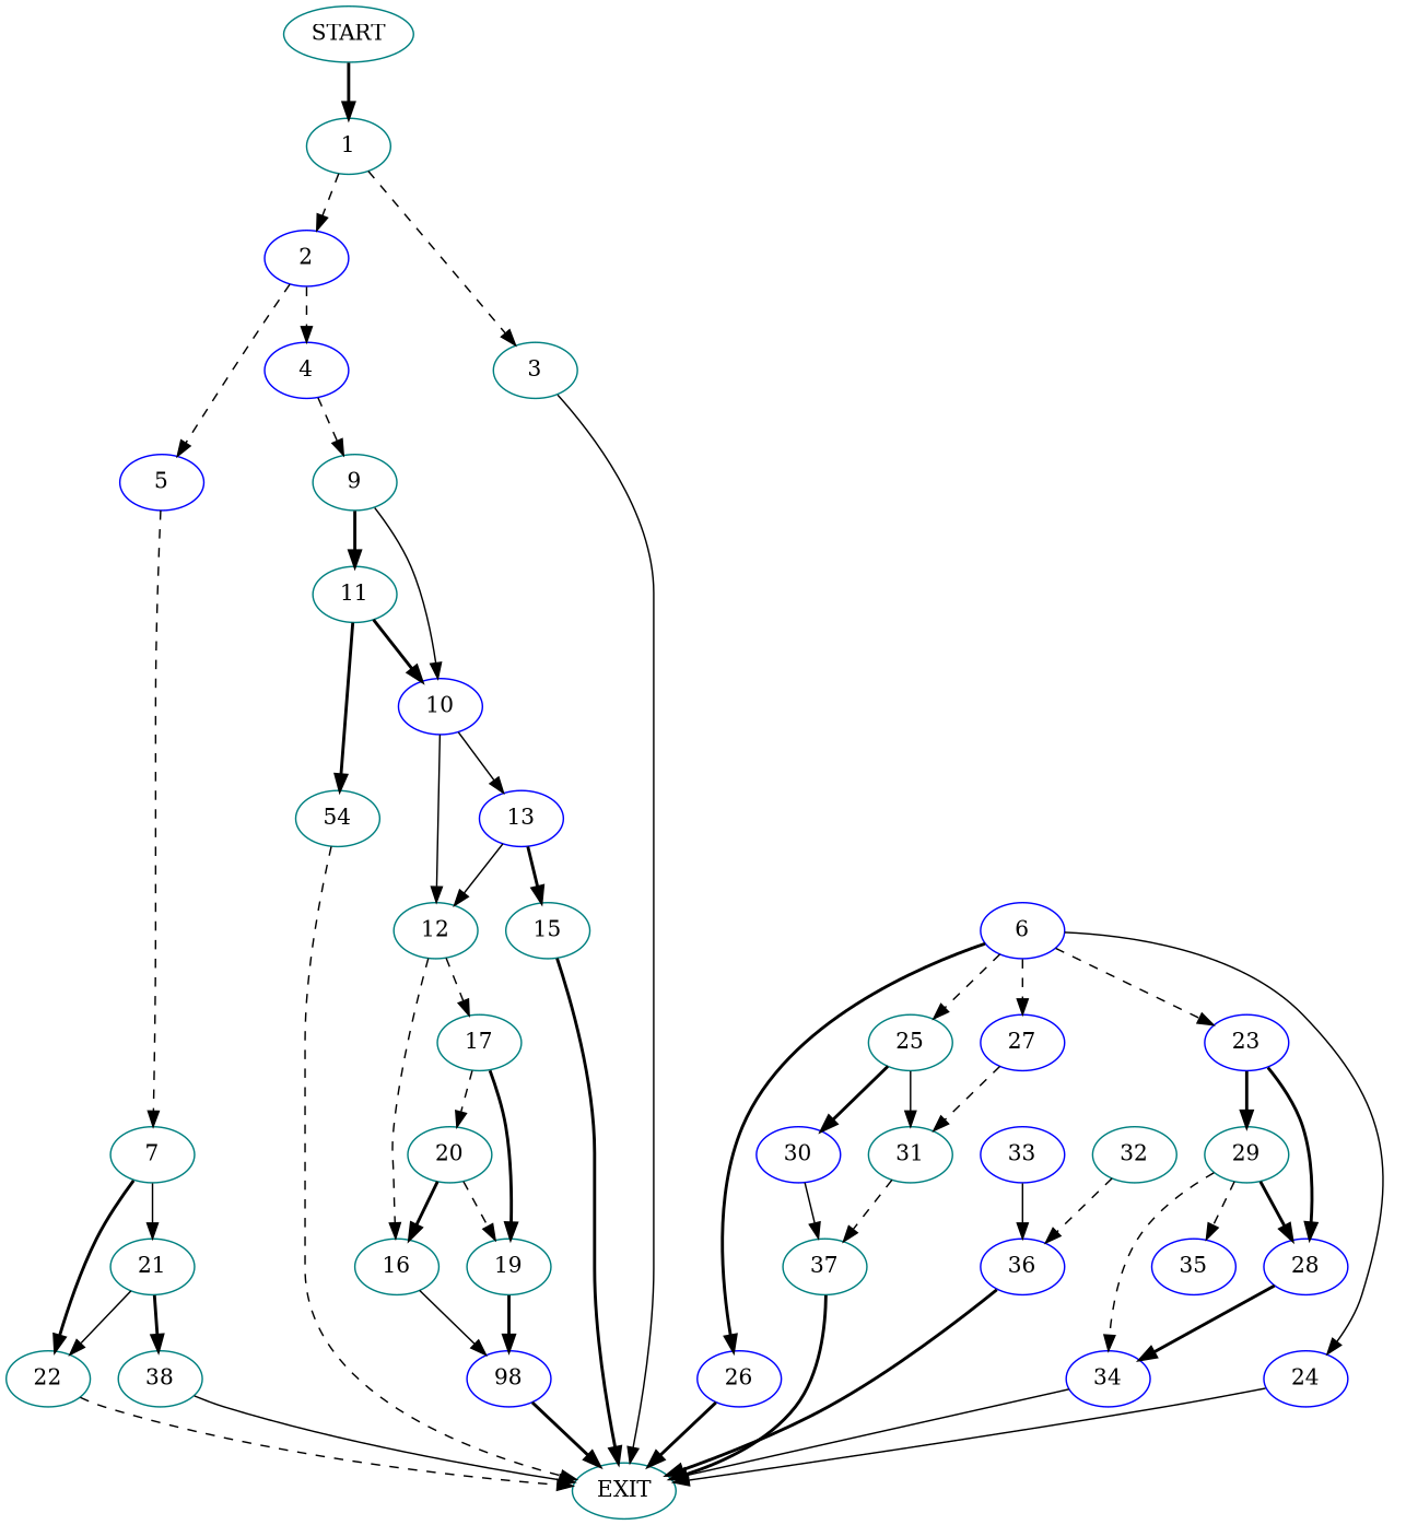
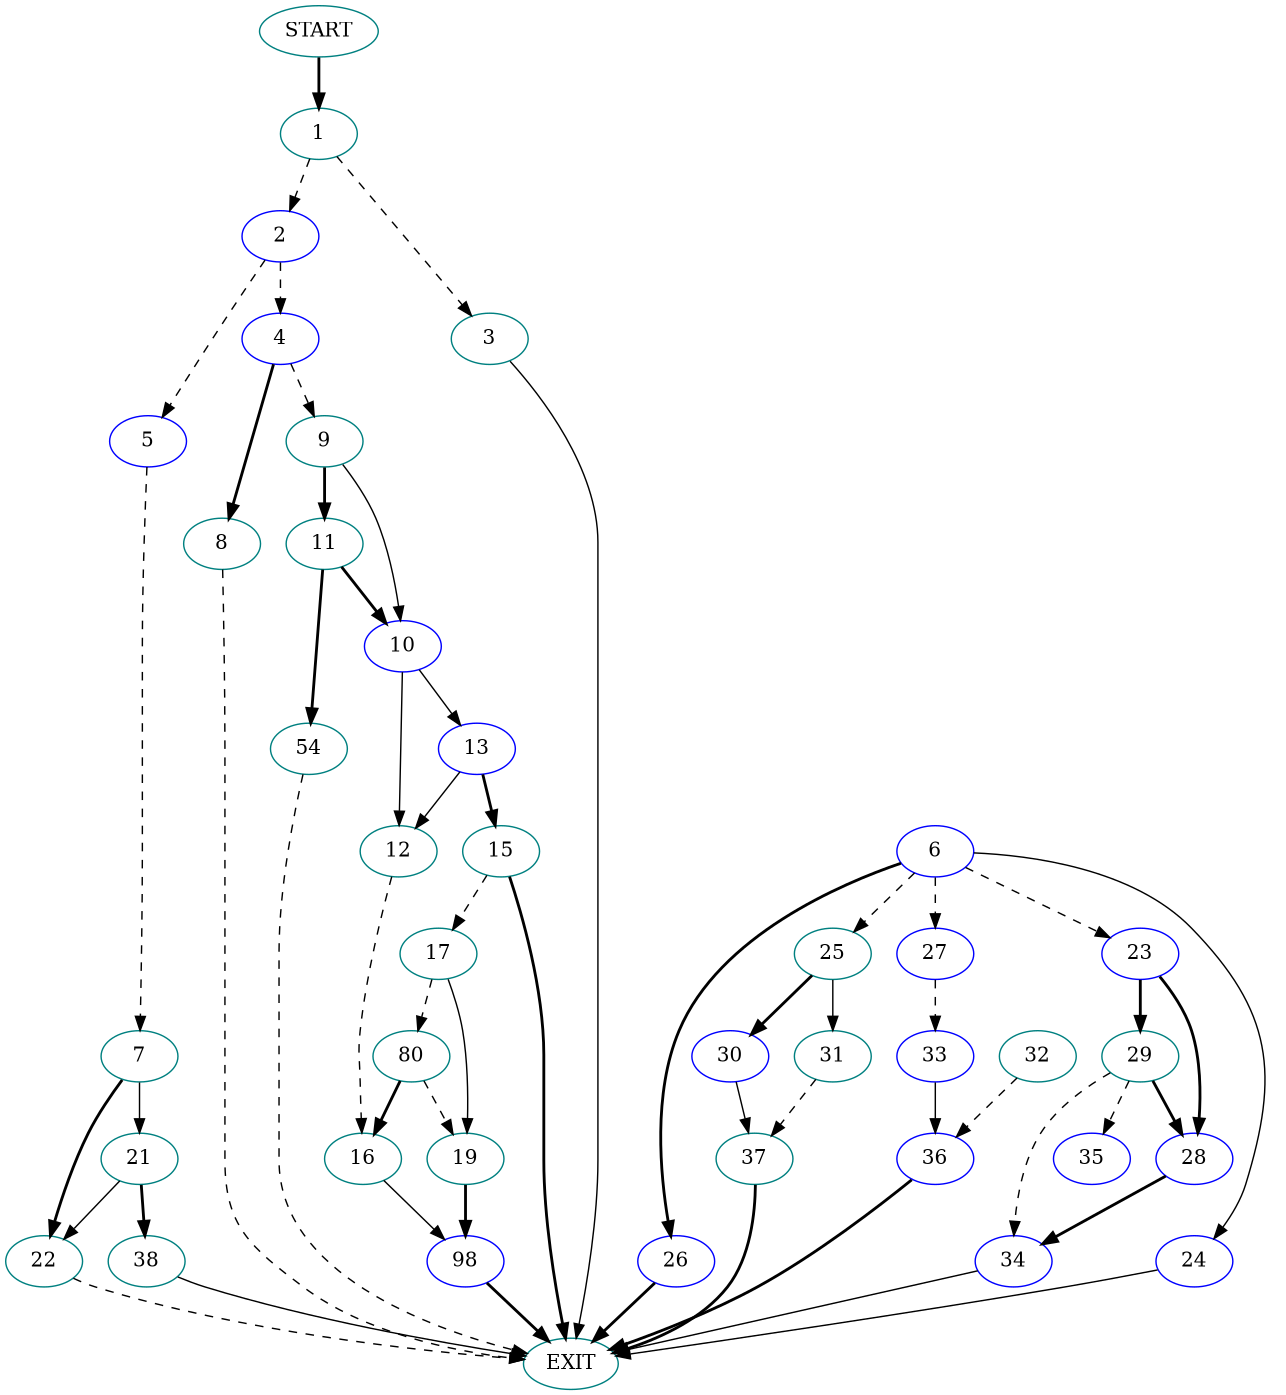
  digraph {
    node [color=teal]
    edge [style=bold]
    n1 [label=START]
    1
    2 [color=blue]
    3
    n5 [label=EXIT]
    4 [color=blue]
    5 [color=blue]
+   8
    9
    7
    10 [color=blue]
    11
    6 [color=blue]
    23 [color=blue]
    24 [color=blue]
    25
    26 [color=blue]
    27 [color=blue]
    21
    22
    28 [color=blue]
    29
    30 [color=blue]
    31
    33 [color=blue]
    38
    12
    13 [color=blue]
    n29 [label=54]
    16
    17
    15
    n33 [color=blue label=98]
    19
-   20
+   20 [label=80]
    34 [color=blue]
    35 [color=blue]
    37
    36 [color=blue]
    32
    n1 -> 1
    1 -> 2 [style=dashed]
    1 -> 3 [style=dashed]
    2 -> 4 [style=dashed]
    2 -> 5 [style=dashed]
    3 -> n5 [style=solid]
+   4 -> 8
    4 -> 9 [style=dashed]
    5 -> 7 [style=dashed]
+   8 -> n5 [style=dashed]
    9 -> 10 [style=solid]
    9 -> 11
    7 -> 21 [style=solid]
    7 -> 22
    10 -> 12 [style=solid]
    10 -> 13 [style=solid]
    11 -> 10
    11 -> n29
    6 -> 23 [style=dashed]
    6 -> 24 [style=solid]
    6 -> 25 [style=dashed]
    6 -> 26
    6 -> 27 [style=dashed]
    23 -> 28
    23 -> 29
    24 -> n5 [style=solid]
    25 -> 30
    25 -> 31 [style=solid]
    26 -> n5
-   27 -> 31 [style=dashed]
+   27 -> 33 [style=dashed]
    21 -> 22 [style=solid]
    21 -> 38
    22 -> n5 [style=dashed]
    28 -> 34
    29 -> 28
    29 -> 34 [style=dashed]
    29 -> 35 [style=dashed]
    30 -> 37 [style=solid]
    31 -> 37 [style=dashed]
    33 -> 36 [style=solid]
    38 -> n5 [style=solid]
    12 -> 16 [style=dashed]
-   12 -> 17 [style=dashed]
+   15 -> 17 [style=dashed]
    13 -> 12 [style=solid]
    13 -> 15
    n29 -> n5 [style=dashed]
    16 -> n33 [style=solid]
-   17 -> 19
+   17 -> 19 [style=solid]
    17 -> 20 [style=dashed]
    15 -> n5
    n33 -> n5
    19 -> n33
    20 -> 16
    20 -> 19 [style=dashed]
    34 -> n5 [style=solid]
    37 -> n5
    36 -> n5
    32 -> 36 [style=dashed]
  }
